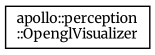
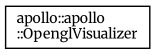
  digraph {
    rankdir=TB
    fontname=Merriweather
-   n1 [color=black fillcolor=white fontname=Merriweather fontsize=10 height=0.2 label="apollo::perception\l::OpenglVisualizer" shape=record style=filled width=0.4]
+   n1 [color=black fillcolor=white fontname=Merriweather fontsize=10 height=0.2 label="apollo::apollo\l::OpenglVisualizer" shape=record style=filled width=0.4]
  }
